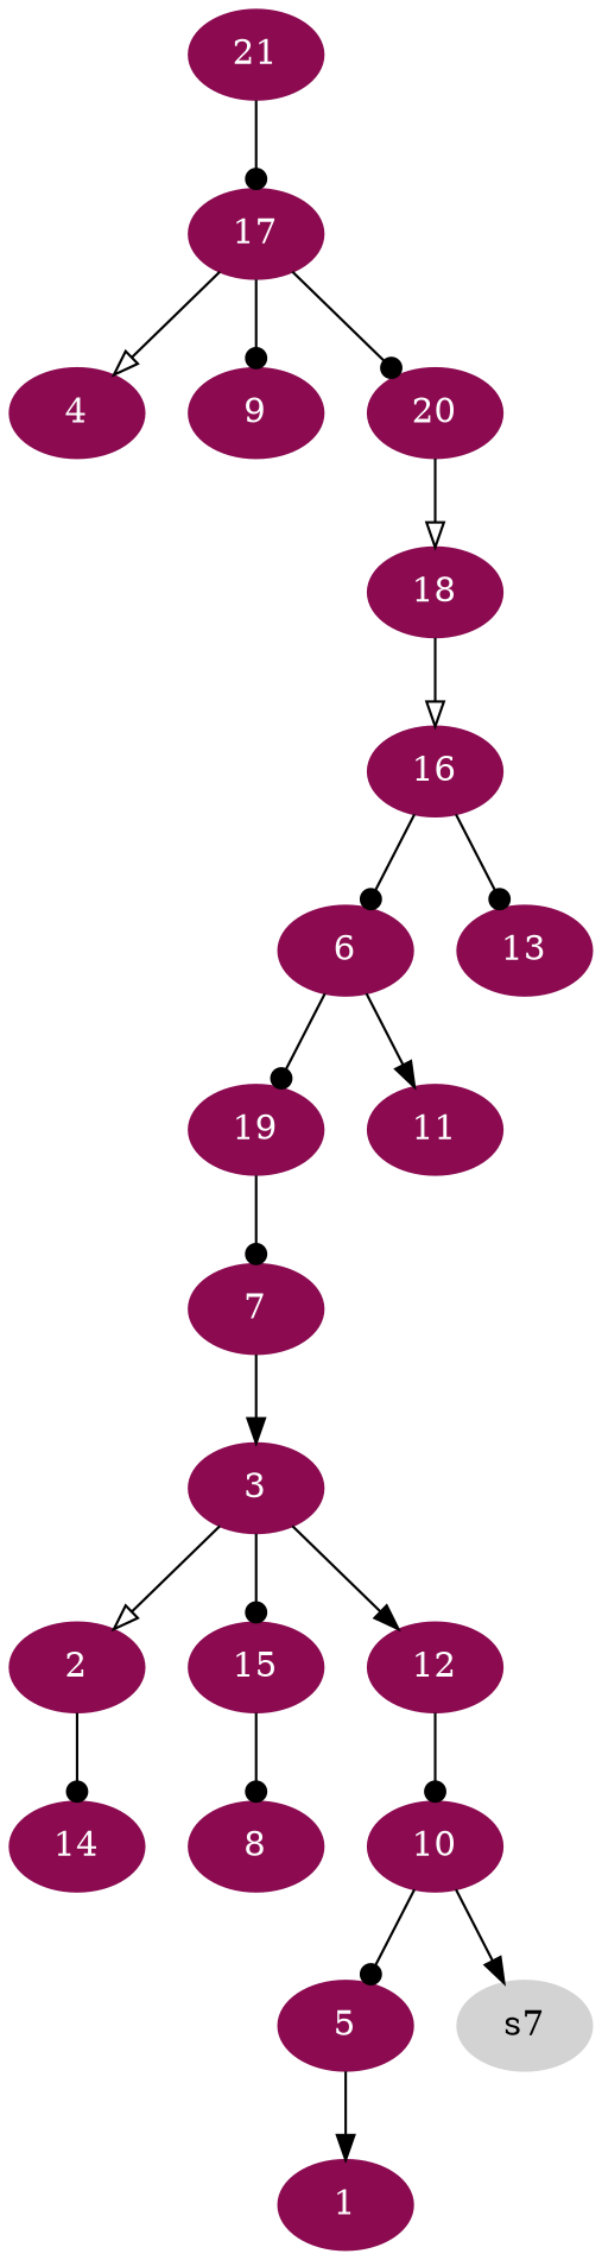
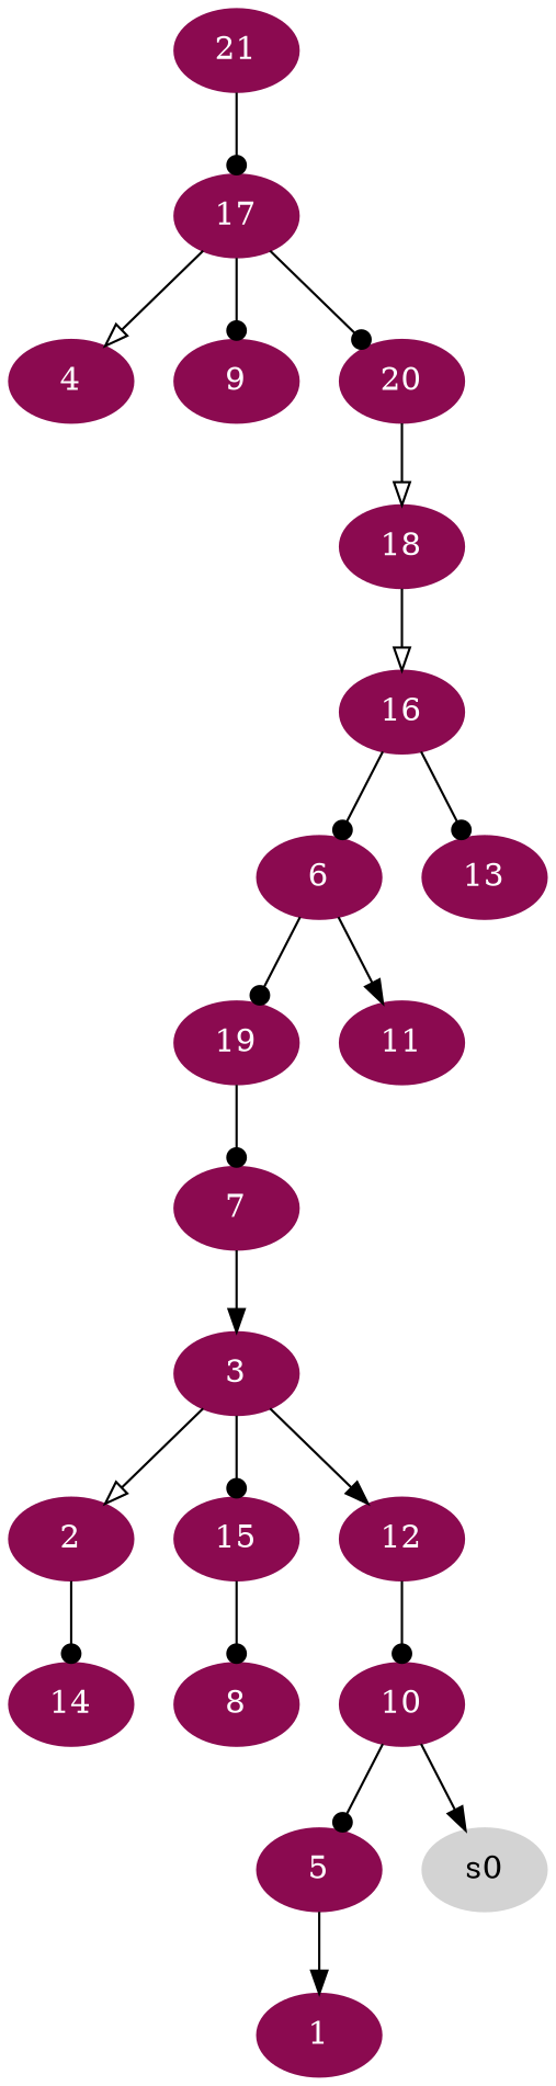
  digraph {
    node [color=deeppink4 fontcolor=white style=filled]
    edge [arrowhead=dot]
    5
    1
    3
    2
    15
    12
    14
    7
    17
    4
    9
    20
    10
-   s0 [color=lightgrey fontcolor=black label=s7]
+   s0 [color=lightgrey fontcolor=black]
    16
    6
    13
    19
    11
    8
    18
    21
    5 -> 1 [arrowhead=normal]
    3 -> 2 [arrowhead=onormal]
    3 -> 15
    3 -> 12 [arrowhead=normal]
    2 -> 14
    15 -> 8
    12 -> 10
    7 -> 3 [arrowhead=normal]
    17 -> 4 [arrowhead=onormal]
    17 -> 9
    17 -> 20
    20 -> 18 [arrowhead=onormal]
    10 -> 5
    10 -> s0 [arrowhead=normal]
    16 -> 6
    16 -> 13
    6 -> 19
    6 -> 11 [arrowhead=normal]
    19 -> 7
    18 -> 16 [arrowhead=onormal]
    21 -> 17
  }
